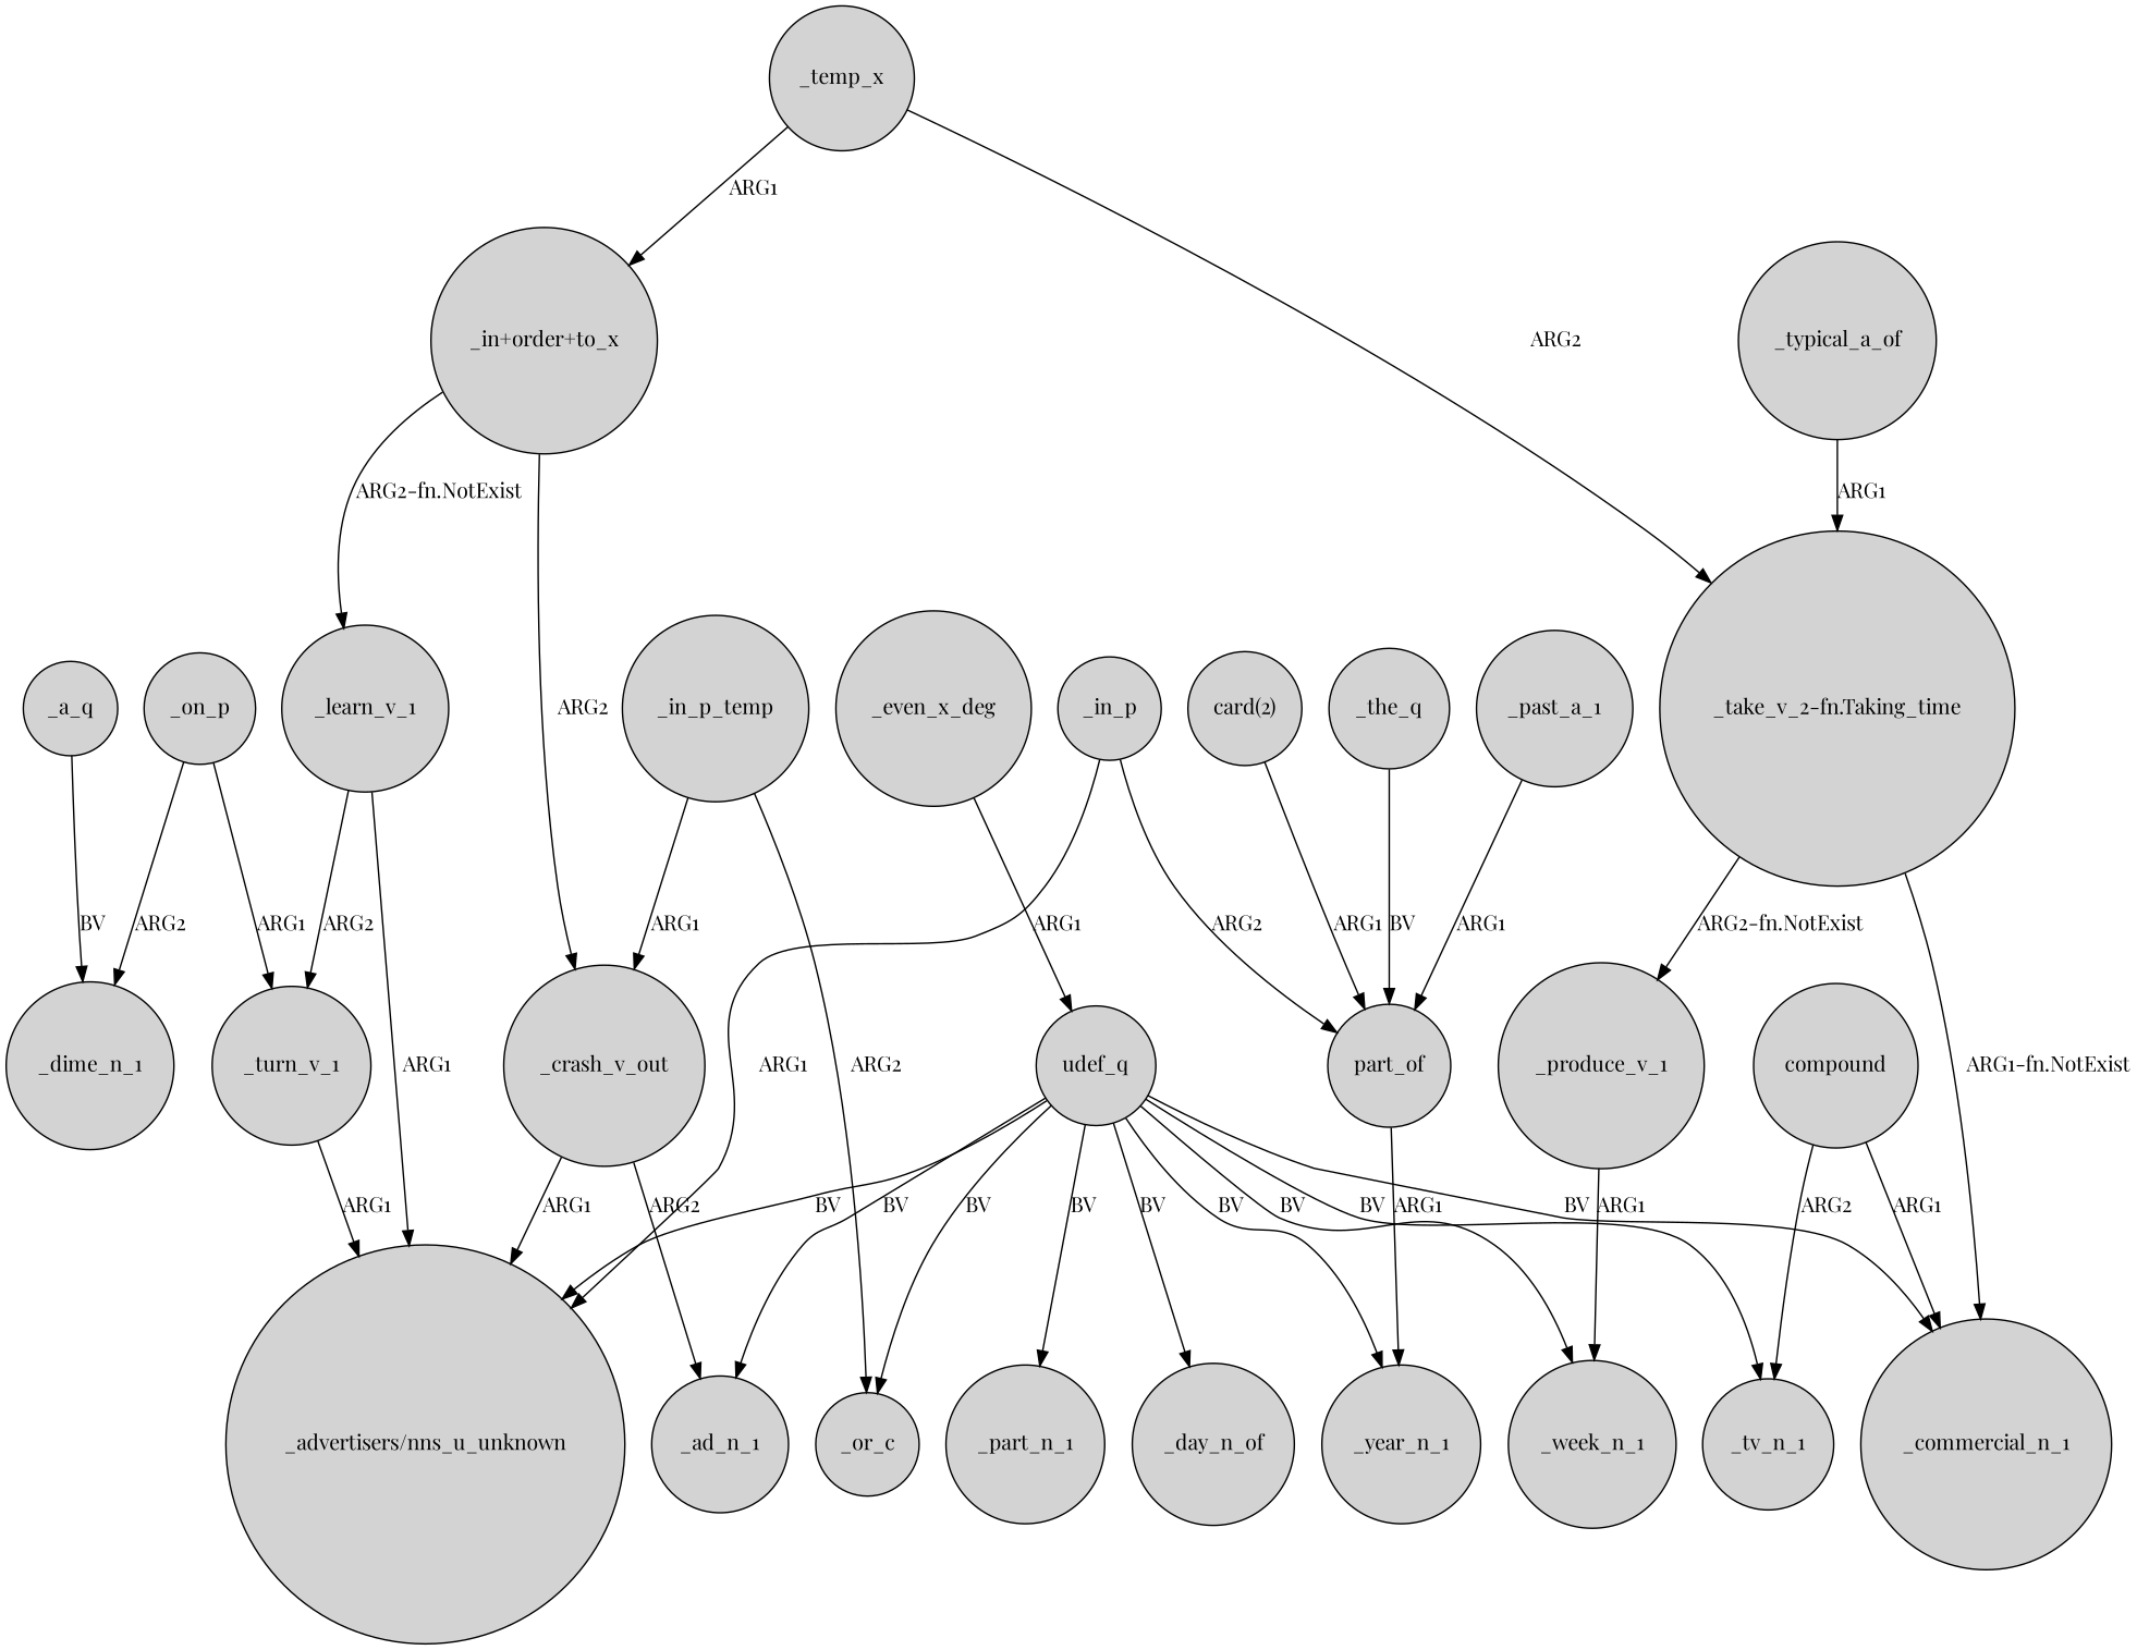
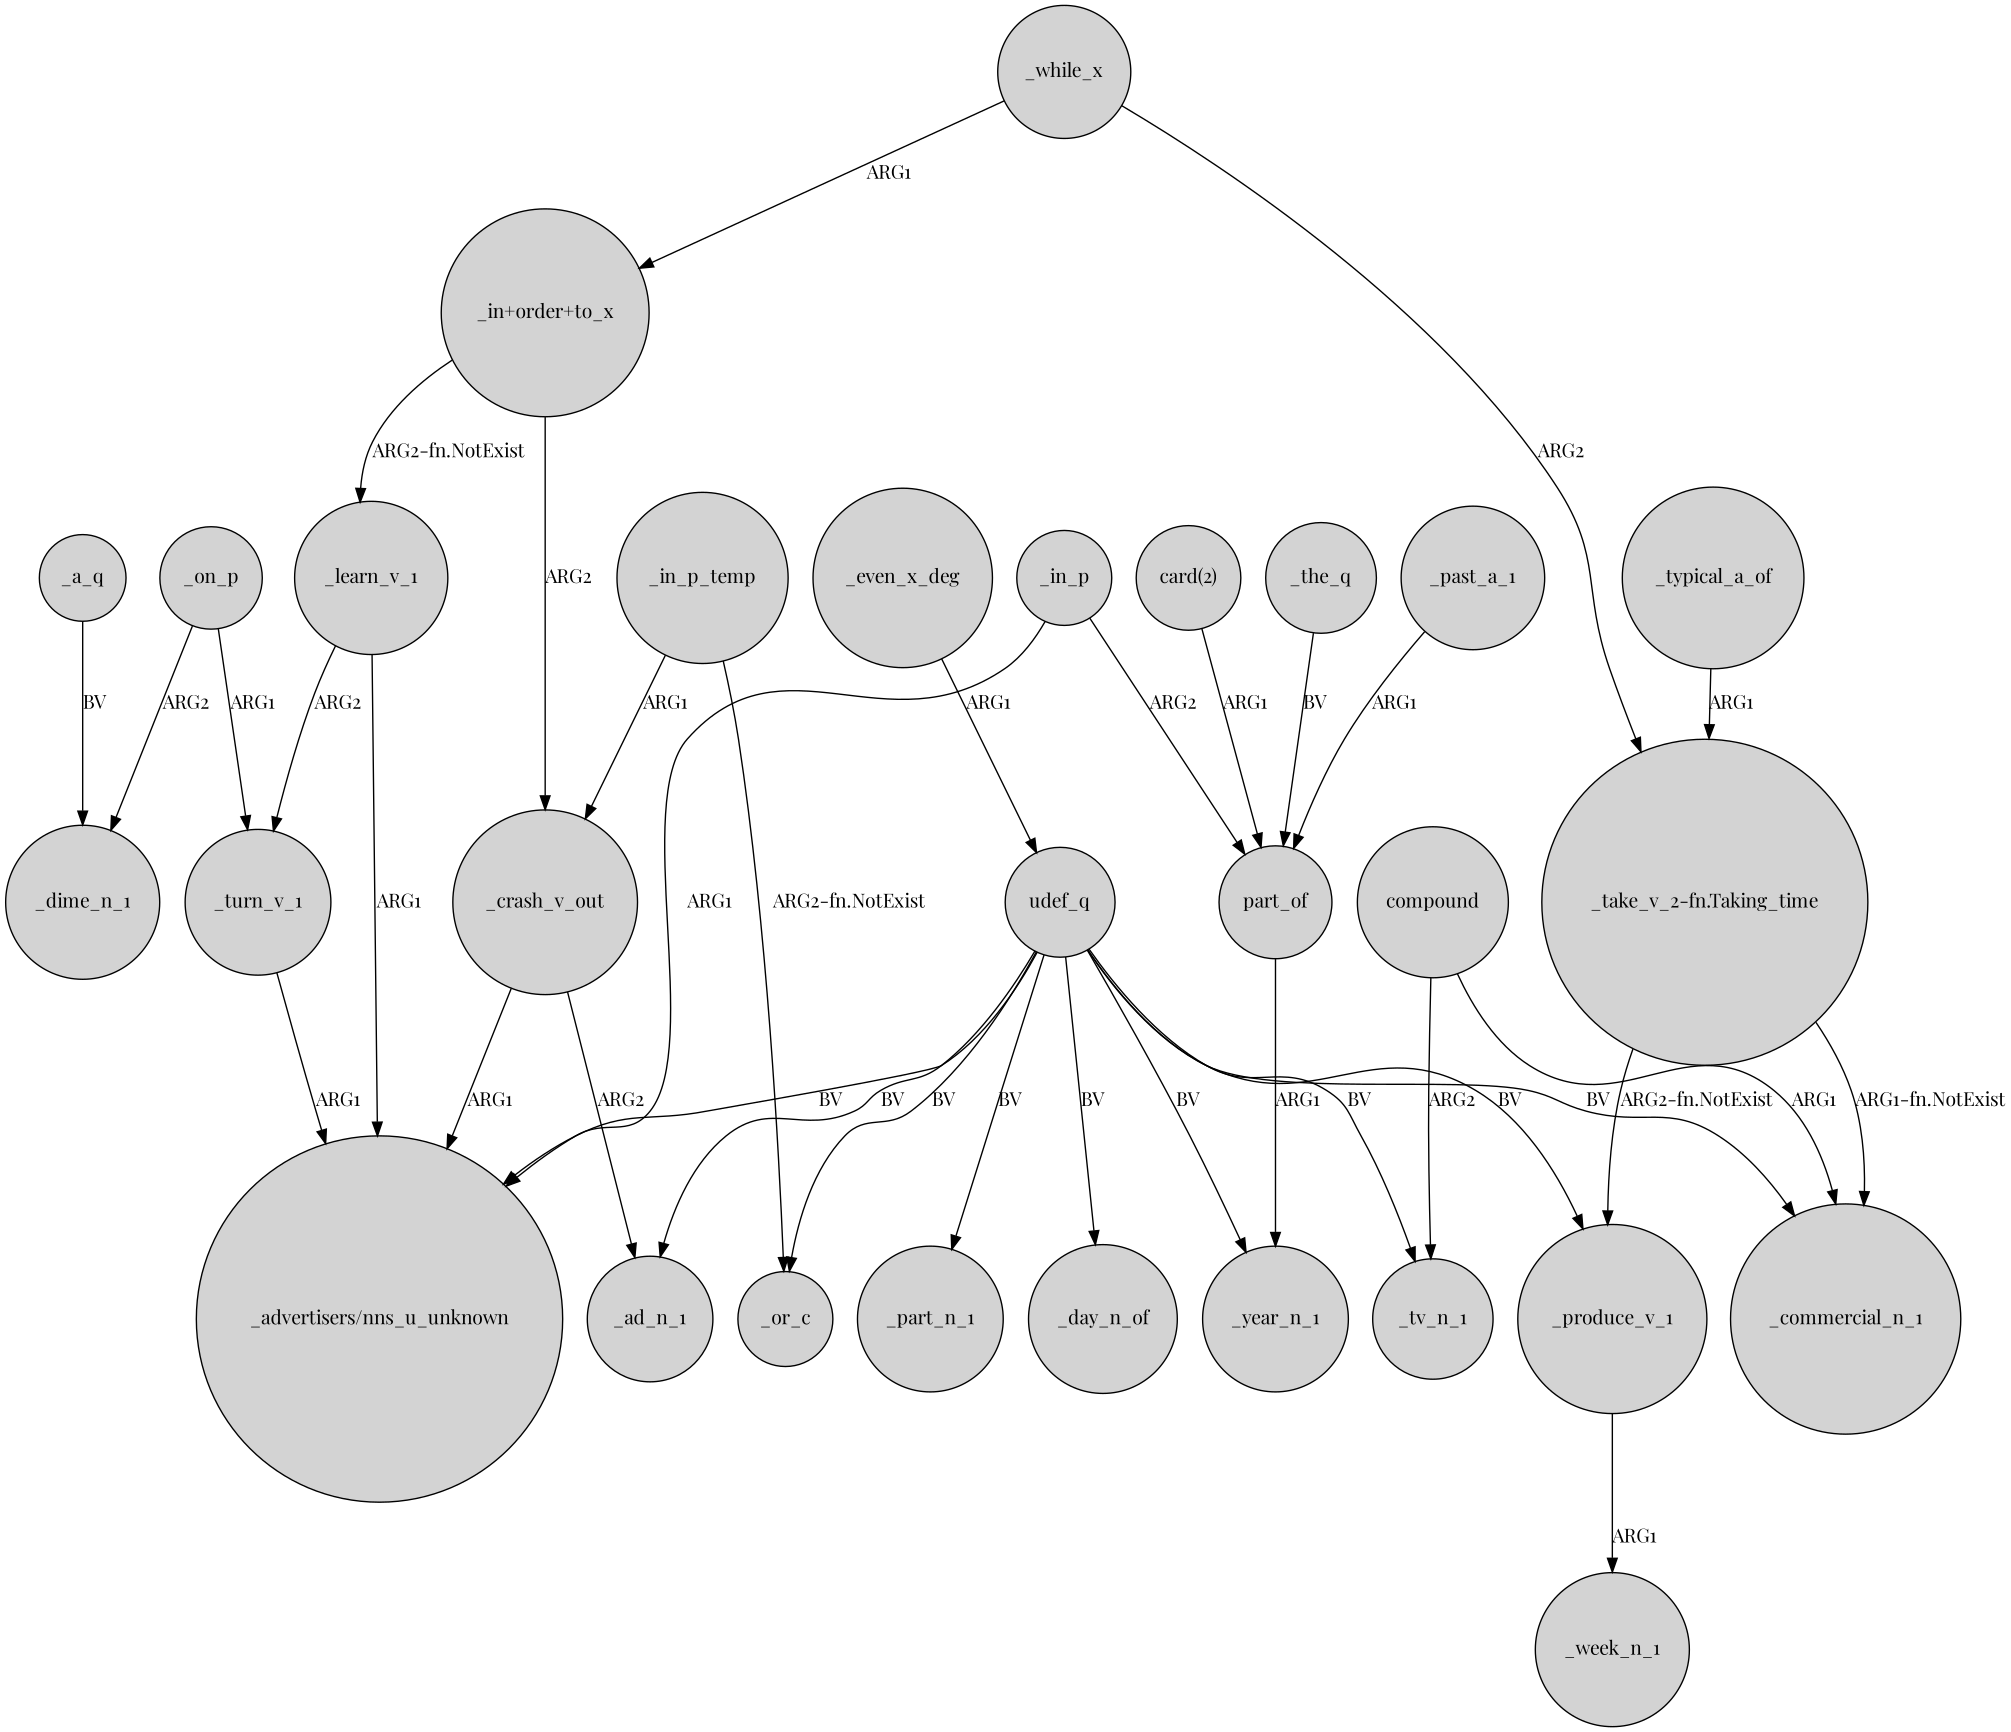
  digraph {
    fontname="Playfair Display"
    node [fontname="Playfair Display" shape=circle style=filled]
    edge [fontname="Playfair Display"]
    _on_p
    _dime_n_1
    _turn_v_1
    "_advertisers/nns_u_unknown"
    _a_q
    "_take_v_2-fn.Taking_time"
    _produce_v_1
    _commercial_n_1
    _week_n_1
    _in_p_temp
    _or_c
    _crash_v_out
    _ad_n_1
    _learn_v_1
    udef_q
    _tv_n_1
    n17 [label=_part_n_1]
    _day_n_of
    _year_n_1
    compound
    _even_x_deg
    _past_a_1
    part_of
    "card(2)"
    "_in+order+to_x"
-   _while_x [label=_temp_x]
+   _while_x
    _in_p
    _typical_a_of
    _the_q
    _on_p -> _dime_n_1 [label=ARG2]
    _on_p -> _turn_v_1 [label=ARG1]
    _turn_v_1 -> "_advertisers/nns_u_unknown" [label=ARG1]
    _a_q -> _dime_n_1 [label=BV]
    "_take_v_2-fn.Taking_time" -> _produce_v_1 [label="ARG2-fn.NotExist"]
    "_take_v_2-fn.Taking_time" -> _commercial_n_1 [label="ARG1-fn.NotExist"]
    _produce_v_1 -> _week_n_1 [label=ARG1]
-   _in_p_temp -> _or_c [label=ARG2]
+   _in_p_temp -> _or_c [label="ARG2-fn.NotExist"]
    _in_p_temp -> _crash_v_out [label=ARG1]
    _crash_v_out -> "_advertisers/nns_u_unknown" [label=ARG1]
    _crash_v_out -> _ad_n_1 [label=ARG2]
    _learn_v_1 -> _turn_v_1 [label=ARG2]
    _learn_v_1 -> "_advertisers/nns_u_unknown" [label=ARG1]
    udef_q -> "_advertisers/nns_u_unknown" [label=BV]
    udef_q -> _commercial_n_1 [label=BV]
-   udef_q -> _week_n_1 [label=BV]
+   udef_q -> _produce_v_1 [label=BV]
    udef_q -> _or_c [label=BV]
    udef_q -> _ad_n_1 [label=BV]
    udef_q -> _tv_n_1 [label=BV]
    udef_q -> n17 [label=BV]
    udef_q -> _day_n_of [label=BV]
    udef_q -> _year_n_1 [label=BV]
    compound -> _commercial_n_1 [label=ARG1]
    compound -> _tv_n_1 [label=ARG2]
    _even_x_deg -> udef_q [label=ARG1]
    _past_a_1 -> part_of [label=ARG1]
    part_of -> _year_n_1 [label=ARG1]
    "card(2)" -> part_of [label=ARG1]
    "_in+order+to_x" -> _crash_v_out [label=ARG2]
    "_in+order+to_x" -> _learn_v_1 [label="ARG2-fn.NotExist"]
    _while_x -> "_take_v_2-fn.Taking_time" [label=ARG2]
    _while_x -> "_in+order+to_x" [label=ARG1]
    _in_p -> "_advertisers/nns_u_unknown" [label=ARG1]
    _in_p -> part_of [label=ARG2]
    _typical_a_of -> "_take_v_2-fn.Taking_time" [label=ARG1]
    _the_q -> part_of [label=BV]
  }
